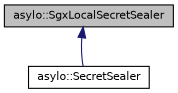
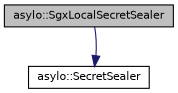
  digraph {
    fontname="DejaVu Sans"
    node [color=black fontname="DejaVu Sans" fontsize=10 shape=record style=filled]
    n1 [fillcolor=grey75 fontcolor=black height=0.2 label="asylo::SgxLocalSecretSealer" width=0.4]
    n2 [fillcolor=white height=0.2 label="asylo::SecretSealer" width=0.4]
-   n1 -> n2 [color=midnightblue dir=back fontname="DejaVu Sans" fontsize=10 labelfontname=Helvetica labelfontsize=10 style=solid]
+   n2 -> n1 [color=midnightblue dir=back fontname="DejaVu Sans" fontsize=10 labelfontname=Helvetica labelfontsize=10 style=solid]
  }
